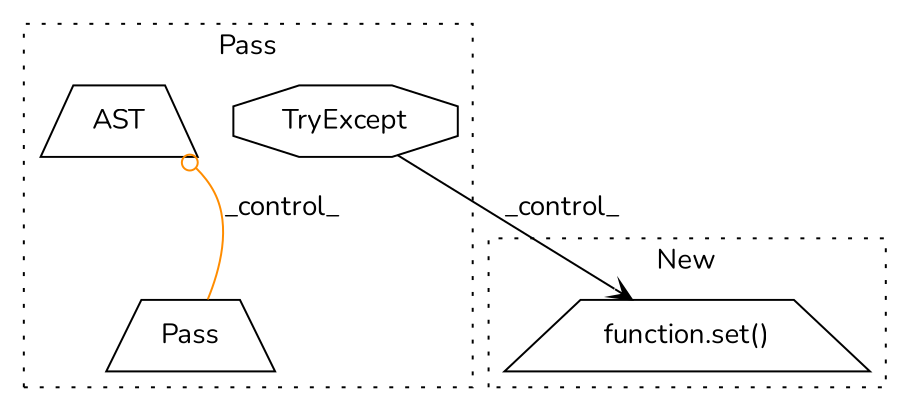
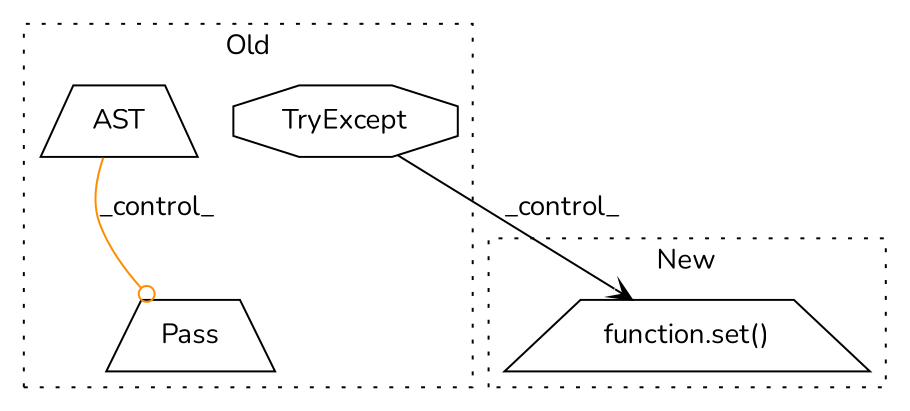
  digraph {
    fontname=Nunito
    node [fontname=Nunito shape=trapezium]
    edge [fontname=Nunito]
    n1 [a=75 l="4,1" label="function.set()" s="3240,3260"]
    n2 [a=71 l=21 label=TryExcept s=3111 shape=octagon]
    n3 [a=2 l="7,0" label=AST s="3486,0"]
    n4 [a=62 l=4 label=Pass s=3525]
    subgraph cluster_1 {
      label=New
      style=dotted
      n1
    }
    subgraph cluster_2 {
-     label=Pass
+     label=Old
      style=dotted
      n2
      n3
      n4
    }
    n2 -> n1 [arrowhead=vee color=black label=_control_]
-   n4 -> n3 [arrowhead=odot color=darkorange label=_control_]
+   n3 -> n4 [arrowhead=odot color=darkorange label=_control_]
  }
